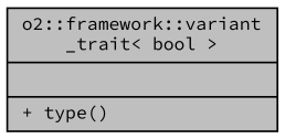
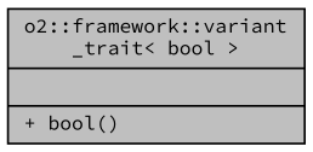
  digraph {
    fontname="Source Code Pro"
-   n1 [color=black fillcolor=grey75 fontcolor=black fontname="Source Code Pro" fontsize=10 height=0.2 label="{o2::framework::variant\l_trait\< bool \>\n||+ type()\l}" shape=record style=filled width=0.4]
+   n1 [color=black fillcolor=grey75 fontcolor=black fontname="Source Code Pro" fontsize=10 height=0.2 label="{o2::framework::variant\l_trait\< bool \>\n||+ bool()\l}" shape=record style=filled width=0.4]
  }
